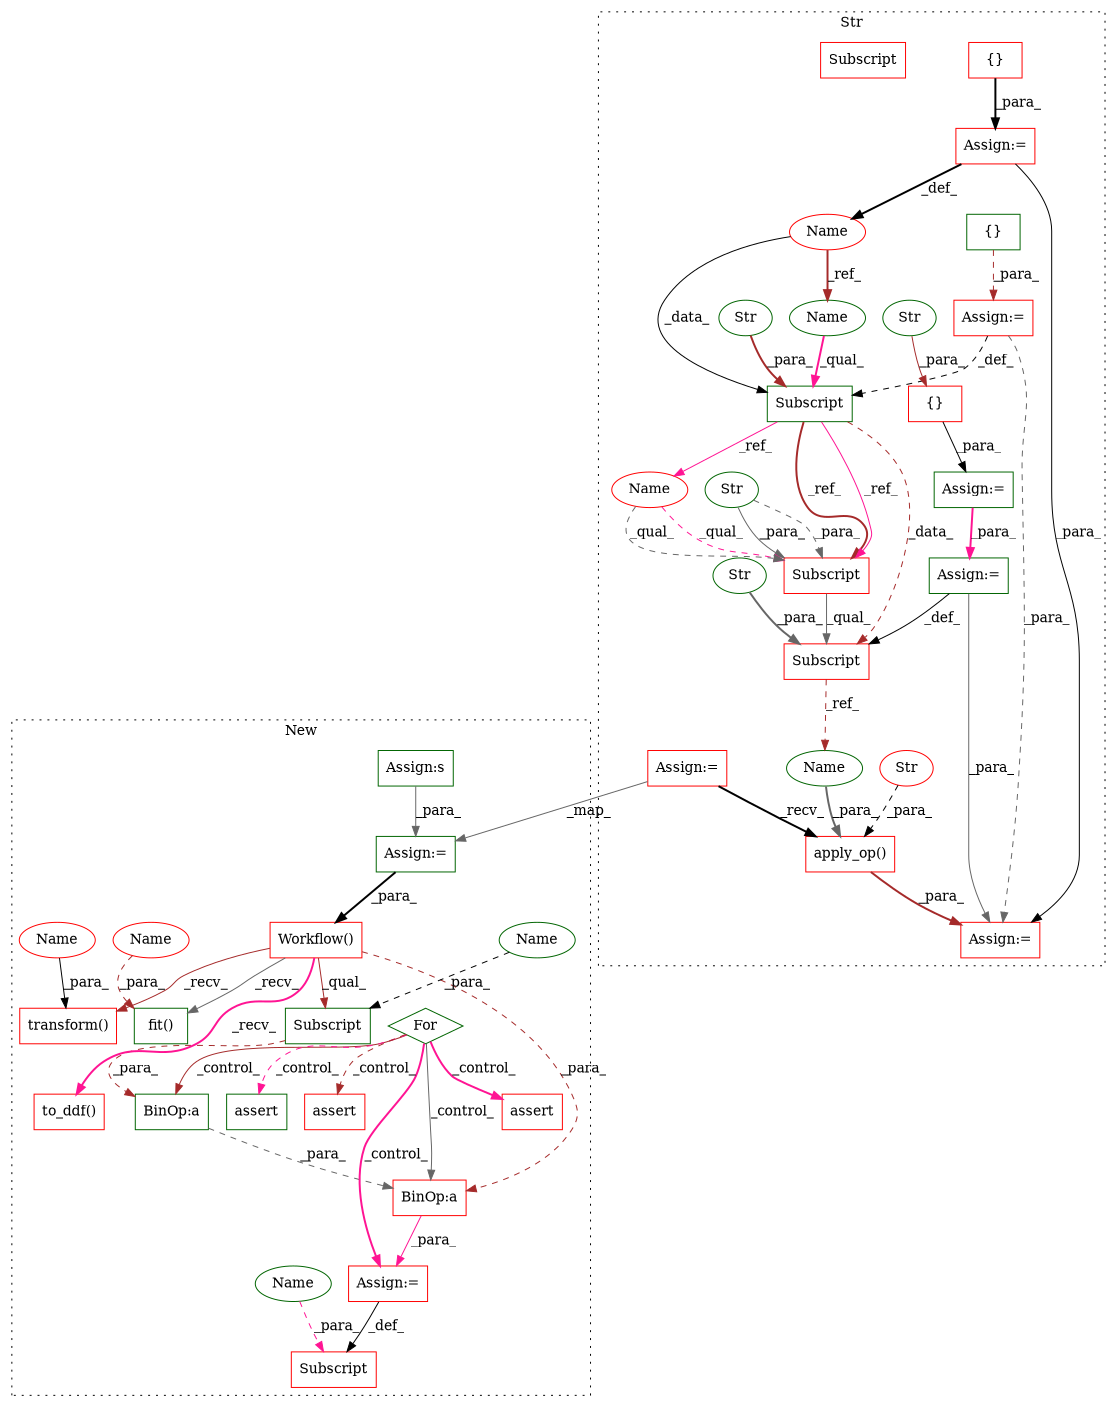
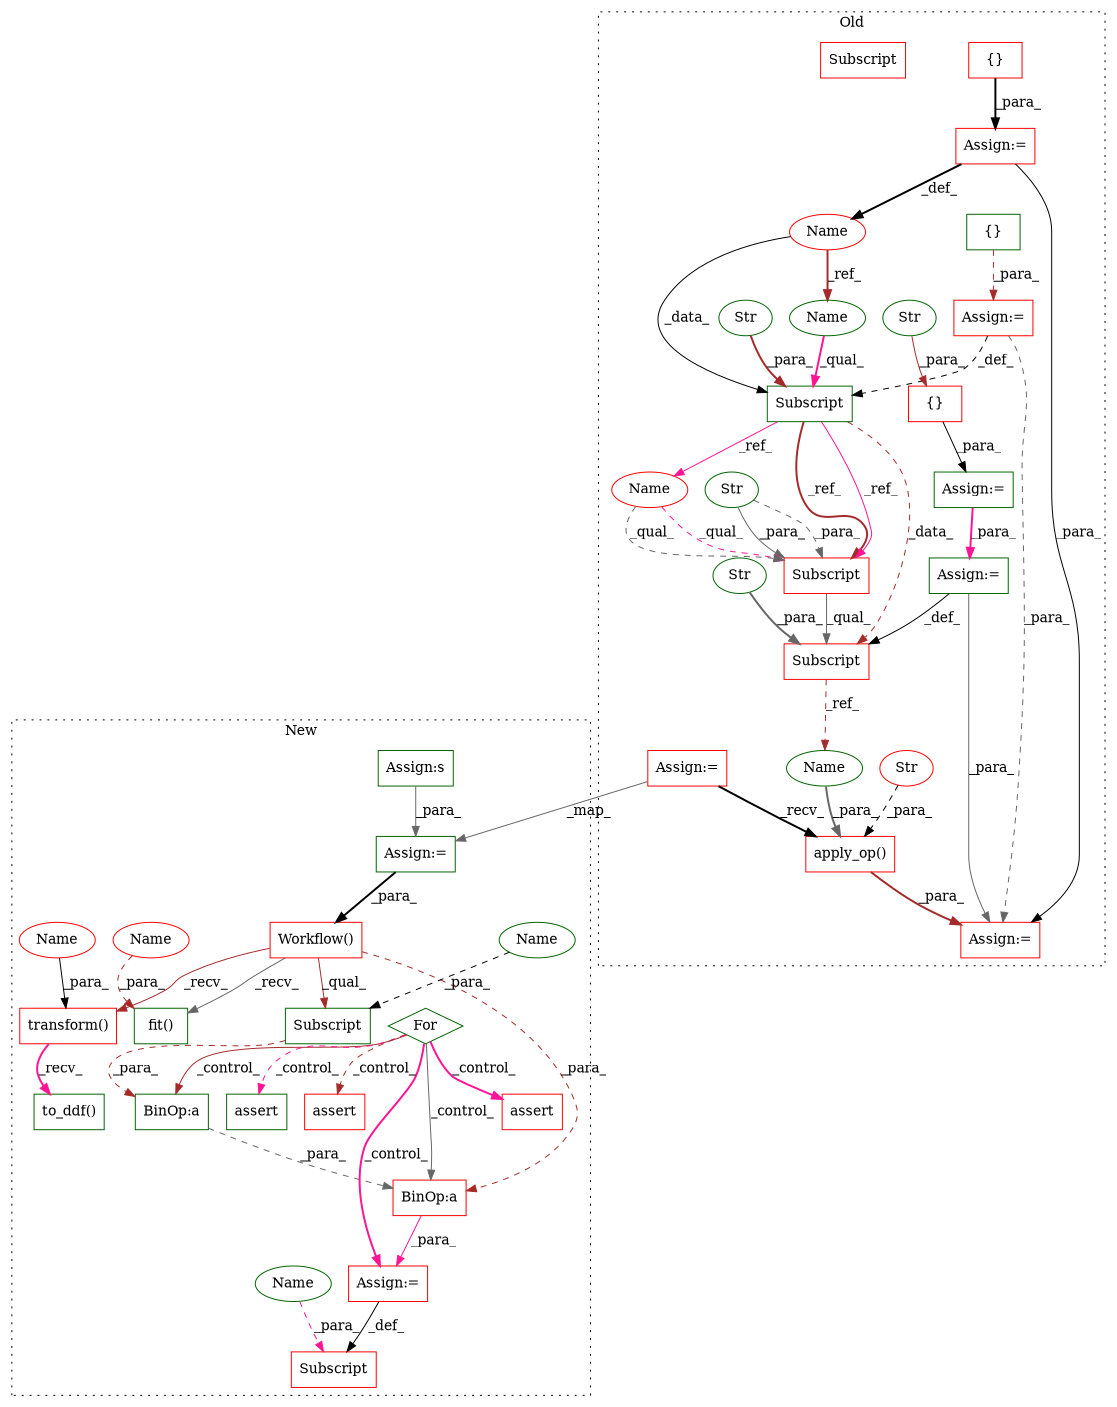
  digraph {
    node [a=87 color=red l=3 s="18704,0" shape=box]
    edge [color=brown style=solid]
    n1 [a=75 l="12,32" label="apply_op()" s="18766,18807"]
    n2 [a=66 l=12 label=Str s=18795 shape=ellipse]
    n3 [a=95 color=darkgreen l="2,1" label="{}" s="18697,18698"]
    n4 [a=63 l="33,0" label=Subscript]
    n5 [a=66 color=darkgreen l=6 label=Str s=18730 shape=ellipse]
    n6 [a=63 color=darkgreen l="25,0" label=Subscript s="18669,0"]
    n7 [a=66 color=darkgreen l=12 label=Str s=18681 shape=ellipse]
    n8 [l=11 label=Name s=18648 shape=ellipse]
    n9 [a=95 l="2,1" label="{}" s="18662,18663"]
    n10 [a=63 l="25,0" label=Subscript]
    n11 [a=66 color=darkgreen l=12 label=Str s=18716 shape=ellipse]
    n12 [a=68 label="Assign:=" s=18763]
    n13 [a=68 label="Assign:=" s=18694]
    n14 [a=59 l="1,0" label="{}" s="18312,18321"]
    n15 [a=66 color=darkgreen label=Str s=18318 shape=ellipse]
    n16 [a=68 label="Assign:=" s=18618]
    n17 [a=68 color=darkgreen label="Assign:=" s=18309]
    n18 [a=68 color=darkgreen label="Assign:=" s=18737]
    n19 [a=68 label="Assign:=" s=18659]
    n20 [color=darkgreen l=11 label=Name s=18782 shape=ellipse]
    n21 [a=63 l="25,0" label=Subscript]
    n22 [l=11 label=Name s=18704 shape=ellipse]
    n23 [color=darkgreen l=11 label=Name s=18669 shape=ellipse]
    n24 [a=63 l="7,0" label=Subscript s="1785,0"]
    n25 [a=68 label="Assign:=" s=1792]
    n26 [a=82 color=darkgreen label="BinOp:a" s=1803]
    n27 [a=82 label="BinOp:a" s=1842]
    n28 [a=63 color=darkgreen l="35,0" label=Subscript s="1806,0"]
    n29 [a=107 color=darkgreen l="4,10" label=For s="1524,1545" shape=diamond]
    n30 [a=68 color=darkgreen label="Assign:=" s=1342]
-   n31 [a=75 l=37 label="to_ddf()" s=1472]
+   n31 [a=75 color=darkgreen l=37 label="to_ddf()" s=1472]
    n32 [a=82 color=darkgreen l=4 label="Assign:s" s=1355]
    n33 [a=65 l=7 label=assert s=1702]
    n34 [a=75 l="19,1" label="Workflow()" s="1397,1429"]
    n35 [a=65 color=darkgreen l=7 label=assert s=1587]
    n36 [a=75 l="20,1" label="transform()" s="1472,1499"]
    n37 [a=75 color=darkgreen l="14,1" label="fit()" s="1435,1456"]
    n38 [a=65 l=7 label=assert s=1951]
    n39 [l=7 label=Name s=1492 shape=ellipse]
    n40 [l=7 label=Name s=1449 shape=ellipse]
    n41 [color=darkgreen label=Name s=1837 shape=ellipse]
    n42 [color=darkgreen label=Name s=1788 shape=ellipse]
    subgraph cluster_1 {
-     label=Str
+     label=Old
      style=dotted
      n1
      n2
      n3
      n4
      n5
      n6
      n7
      n8
      n9
      n10
      n11
      n12
      n13
      n14
      n15
      n16
      n17
      n18
      n19
      n20
      n21
      n22
      n23
    }
    subgraph cluster_2 {
      label=New
      style=dotted
      n24
      n25
      n26
      n27
      n28
      n29
      n30
      n31
      n32
      n33
      n34
      n35
      n36
      n37
      n38
      n39
      n40
      n41
      n42
    }
    n1 -> n12 [label=_para_ style=bold]
    n2 -> n1 [color=black label=_para_ style=dashed]
    n3 -> n13 [label=_para_ style=dashed]
    n4 -> n20 [label=_ref_ style=dashed]
    n5 -> n4 [color=gray40 label=_para_ style=bold]
    n6 -> n4 [label=_data_ style=dashed]
    n6 -> n21 [label=_ref_ style=bold]
    n6 -> n21 [color=deeppink label=_ref_]
    n6 -> n22 [color=deeppink label=_ref_]
    n7 -> n6 [label=_para_ style=bold]
    n8 -> n6 [color=black label=_data_]
    n8 -> n23 [label=_ref_ style=bold]
    n9 -> n19 [color=black label=_para_ style=bold]
    n11 -> n21 [color=gray40 label=_para_]
    n11 -> n21 [color=gray40 label=_para_ style=dashed]
    n13 -> n6 [color=black label=_def_ style=dashed]
    n13 -> n12 [color=gray40 label=_para_ style=dashed]
    n14 -> n17 [color=black label=_para_]
    n15 -> n14 [label=_para_]
    n16 -> n1 [color=black label=_recv_ style=bold]
    n16 -> n30 [color=gray40 label=_map_]
    n17 -> n18 [color=deeppink label=_para_ style=bold]
    n18 -> n4 [color=black label=_def_]
    n18 -> n12 [color=gray40 label=_para_]
    n19 -> n8 [color=black label=_def_ style=bold]
    n19 -> n12 [color=black label=_para_]
    n20 -> n1 [color=gray40 label=_para_ style=bold]
    n21 -> n4 [color=gray40 label=_qual_]
    n22 -> n21 [color=deeppink label=_qual_ style=dashed]
    n22 -> n21 [color=gray40 label=_qual_ style=dashed]
    n23 -> n6 [color=deeppink label=_qual_ style=bold]
    n25 -> n24 [color=black label=_def_]
    n26 -> n27 [color=gray40 label=_para_ style=dashed]
    n27 -> n25 [color=deeppink label=_para_]
    n28 -> n26 [label=_para_ style=dashed]
    n29 -> n25 [color=deeppink label=_control_ style=bold]
    n29 -> n26 [label=_control_]
    n29 -> n27 [color=gray40 label=_control_]
    n29 -> n33 [color=deeppink label=_control_ style=bold]
    n29 -> n35 [color=deeppink label=_control_ style=dashed]
    n29 -> n38 [label=_control_ style=dashed]
    n30 -> n34 [color=black label=_para_ style=bold]
    n32 -> n30 [color=gray40 label=_para_]
    n34 -> n27 [label=_para_ style=dashed]
    n34 -> n28 [label=_qual_]
    n34 -> n36 [label=_recv_]
    n34 -> n37 [color=gray40 label=_recv_]
-   n34 -> n31 [color=deeppink label=_recv_ style=bold]
+   n36 -> n31 [color=deeppink label=_recv_ style=bold]
    n39 -> n36 [color=black label=_para_]
    n40 -> n37 [label=_para_ style=dashed]
    n41 -> n28 [color=black label=_para_ style=dashed]
    n42 -> n24 [color=deeppink label=_para_ style=dashed]
  }
